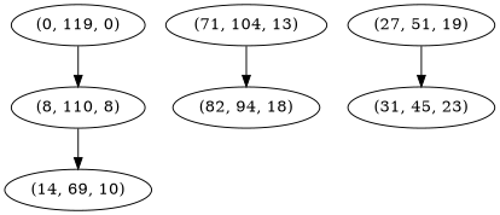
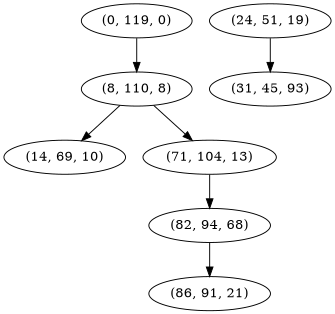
  digraph {
    "(0, 119, 0)"
    "(8, 110, 8)"
    n3 [label="(14, 69, 10)"]
    "(71, 104, 13)"
-   "(82, 94, 18)"
-   "(27, 51, 19)"
-   "(31, 45, 23)"
+   "(82, 94, 18)" [label="(82, 94, 68)"]
+   "(27, 51, 19)" [label="(24, 51, 19)"]
+   "(31, 45, 23)" [label="(31, 45, 93)"]
+   "(86, 91, 21)"
    "(0, 119, 0)" -> "(8, 110, 8)"
    "(8, 110, 8)" -> n3
+   "(8, 110, 8)" -> "(71, 104, 13)"
    "(71, 104, 13)" -> "(82, 94, 18)"
+   "(82, 94, 18)" -> "(86, 91, 21)"
    "(27, 51, 19)" -> "(31, 45, 23)"
  }
